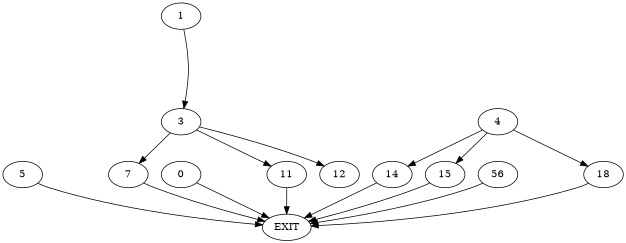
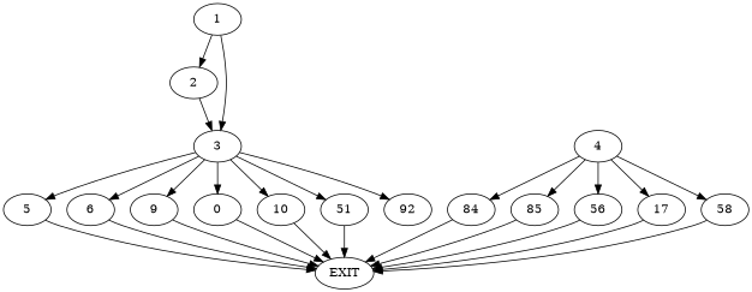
  digraph {
    1
+   2
    3
    n4 [label=EXIT]
    5
-   7
+   6
+   7 [label=9]
    n8 [label=0]
-   11
-   12
+   10
+   11 [label=51]
+   12 [label=92]
    4
-   14
-   15
+   14 [label=84]
+   15 [label=85]
    n15 [label=56]
-   18
+   17
+   18 [label=58]
+   1 -> 2
    1 -> 3
+   2 -> 3
+   3 -> 5
+   3 -> 6
    3 -> 7
+   3 -> n8
+   3 -> 10
    3 -> 11
    3 -> 12
    5 -> n4
+   6 -> n4
    7 -> n4
    n8 -> n4
+   10 -> n4
    11 -> n4
    4 -> 14
    4 -> 15
+   4 -> n15
+   4 -> 17
    4 -> 18
    14 -> n4
    15 -> n4
    n15 -> n4
+   17 -> n4
    18 -> n4
  }
